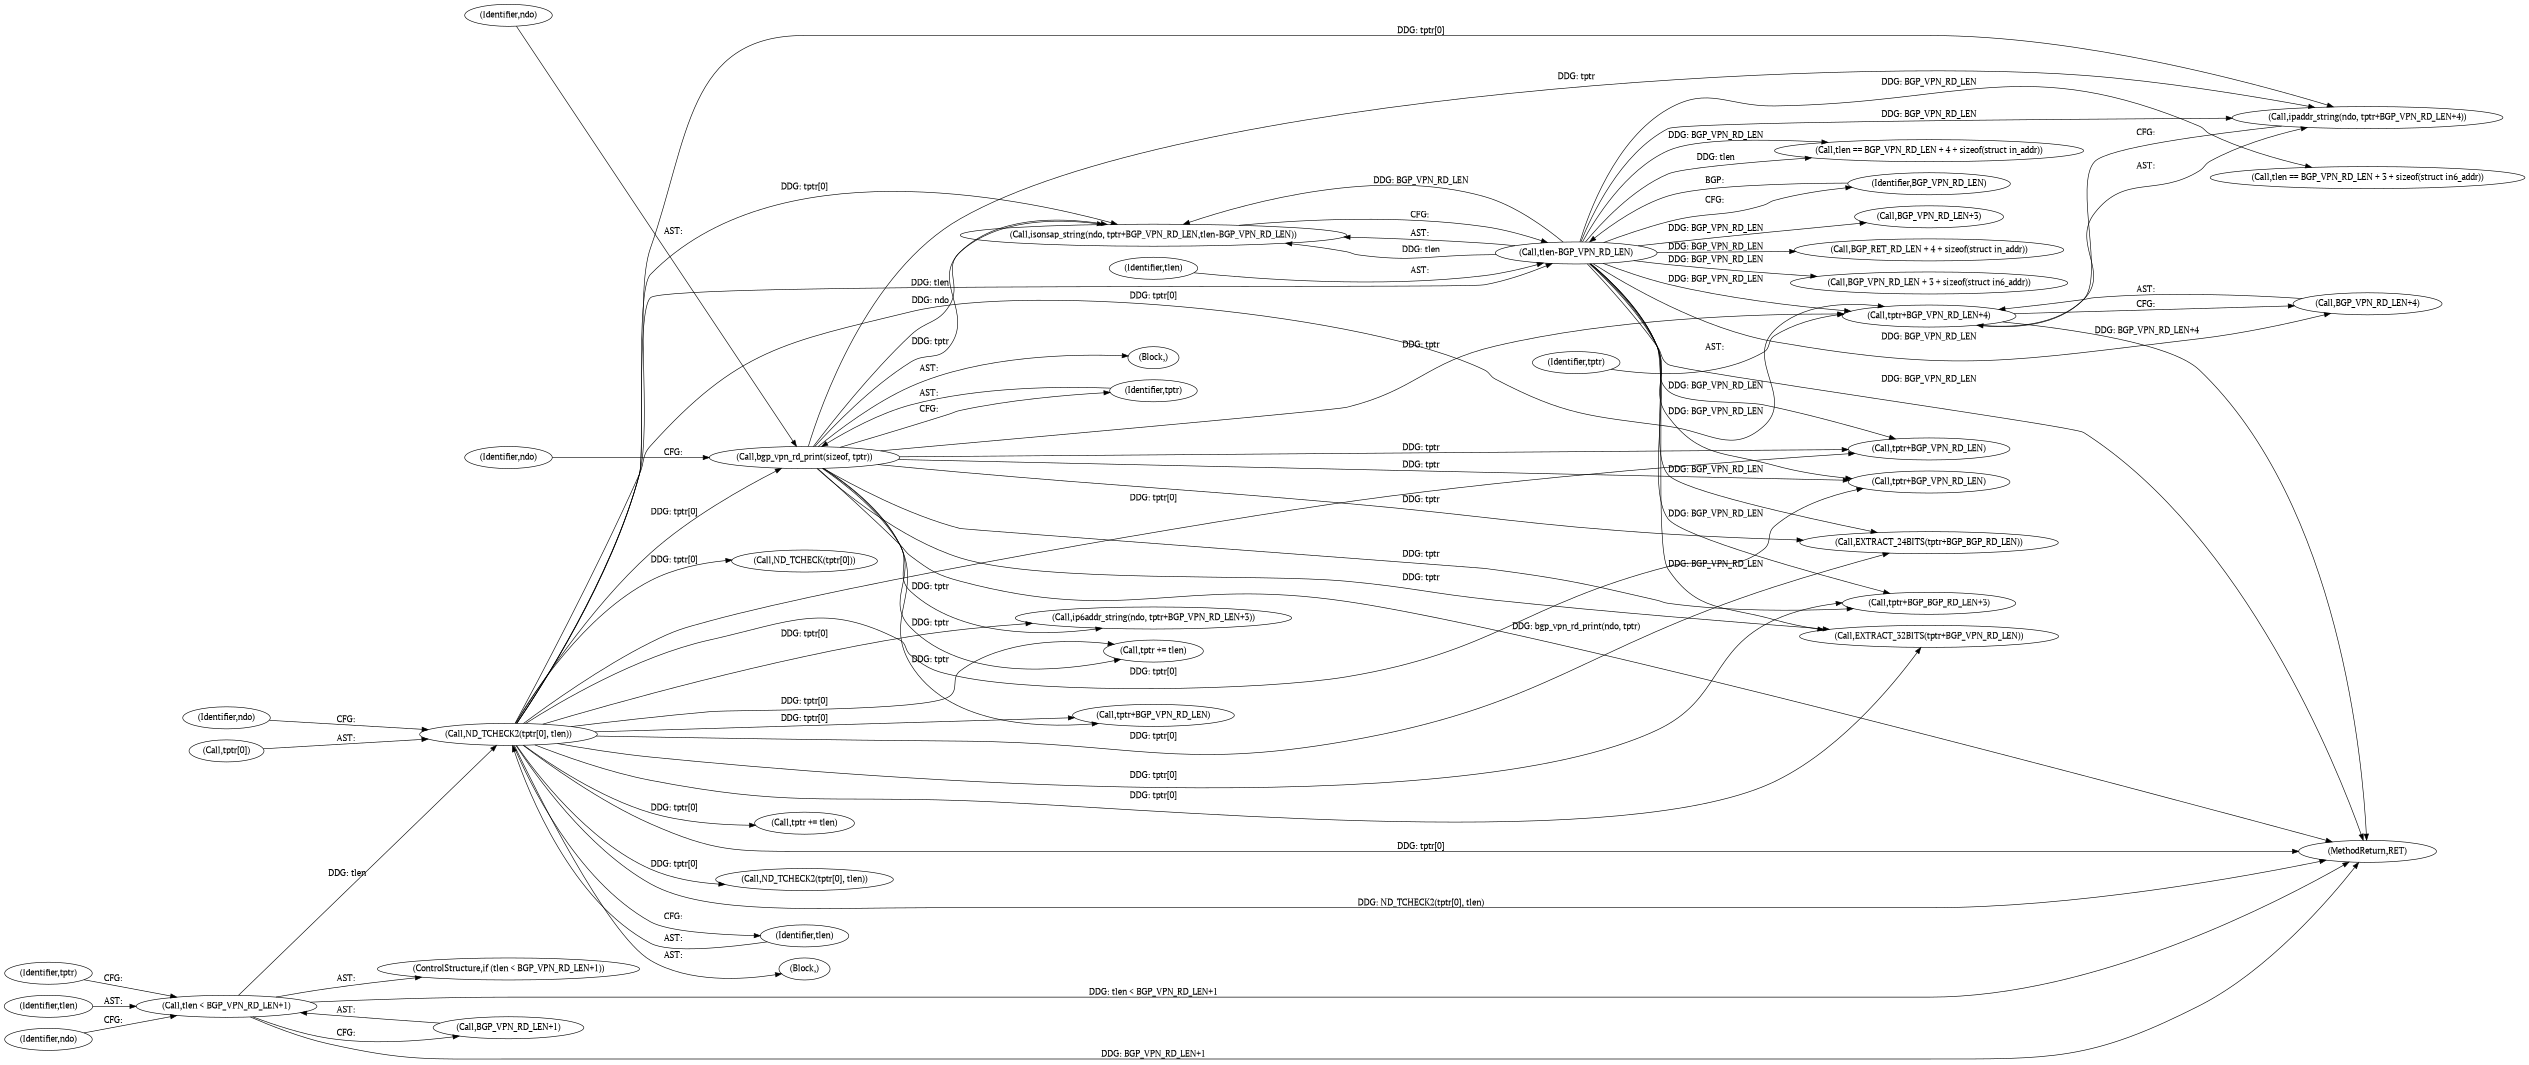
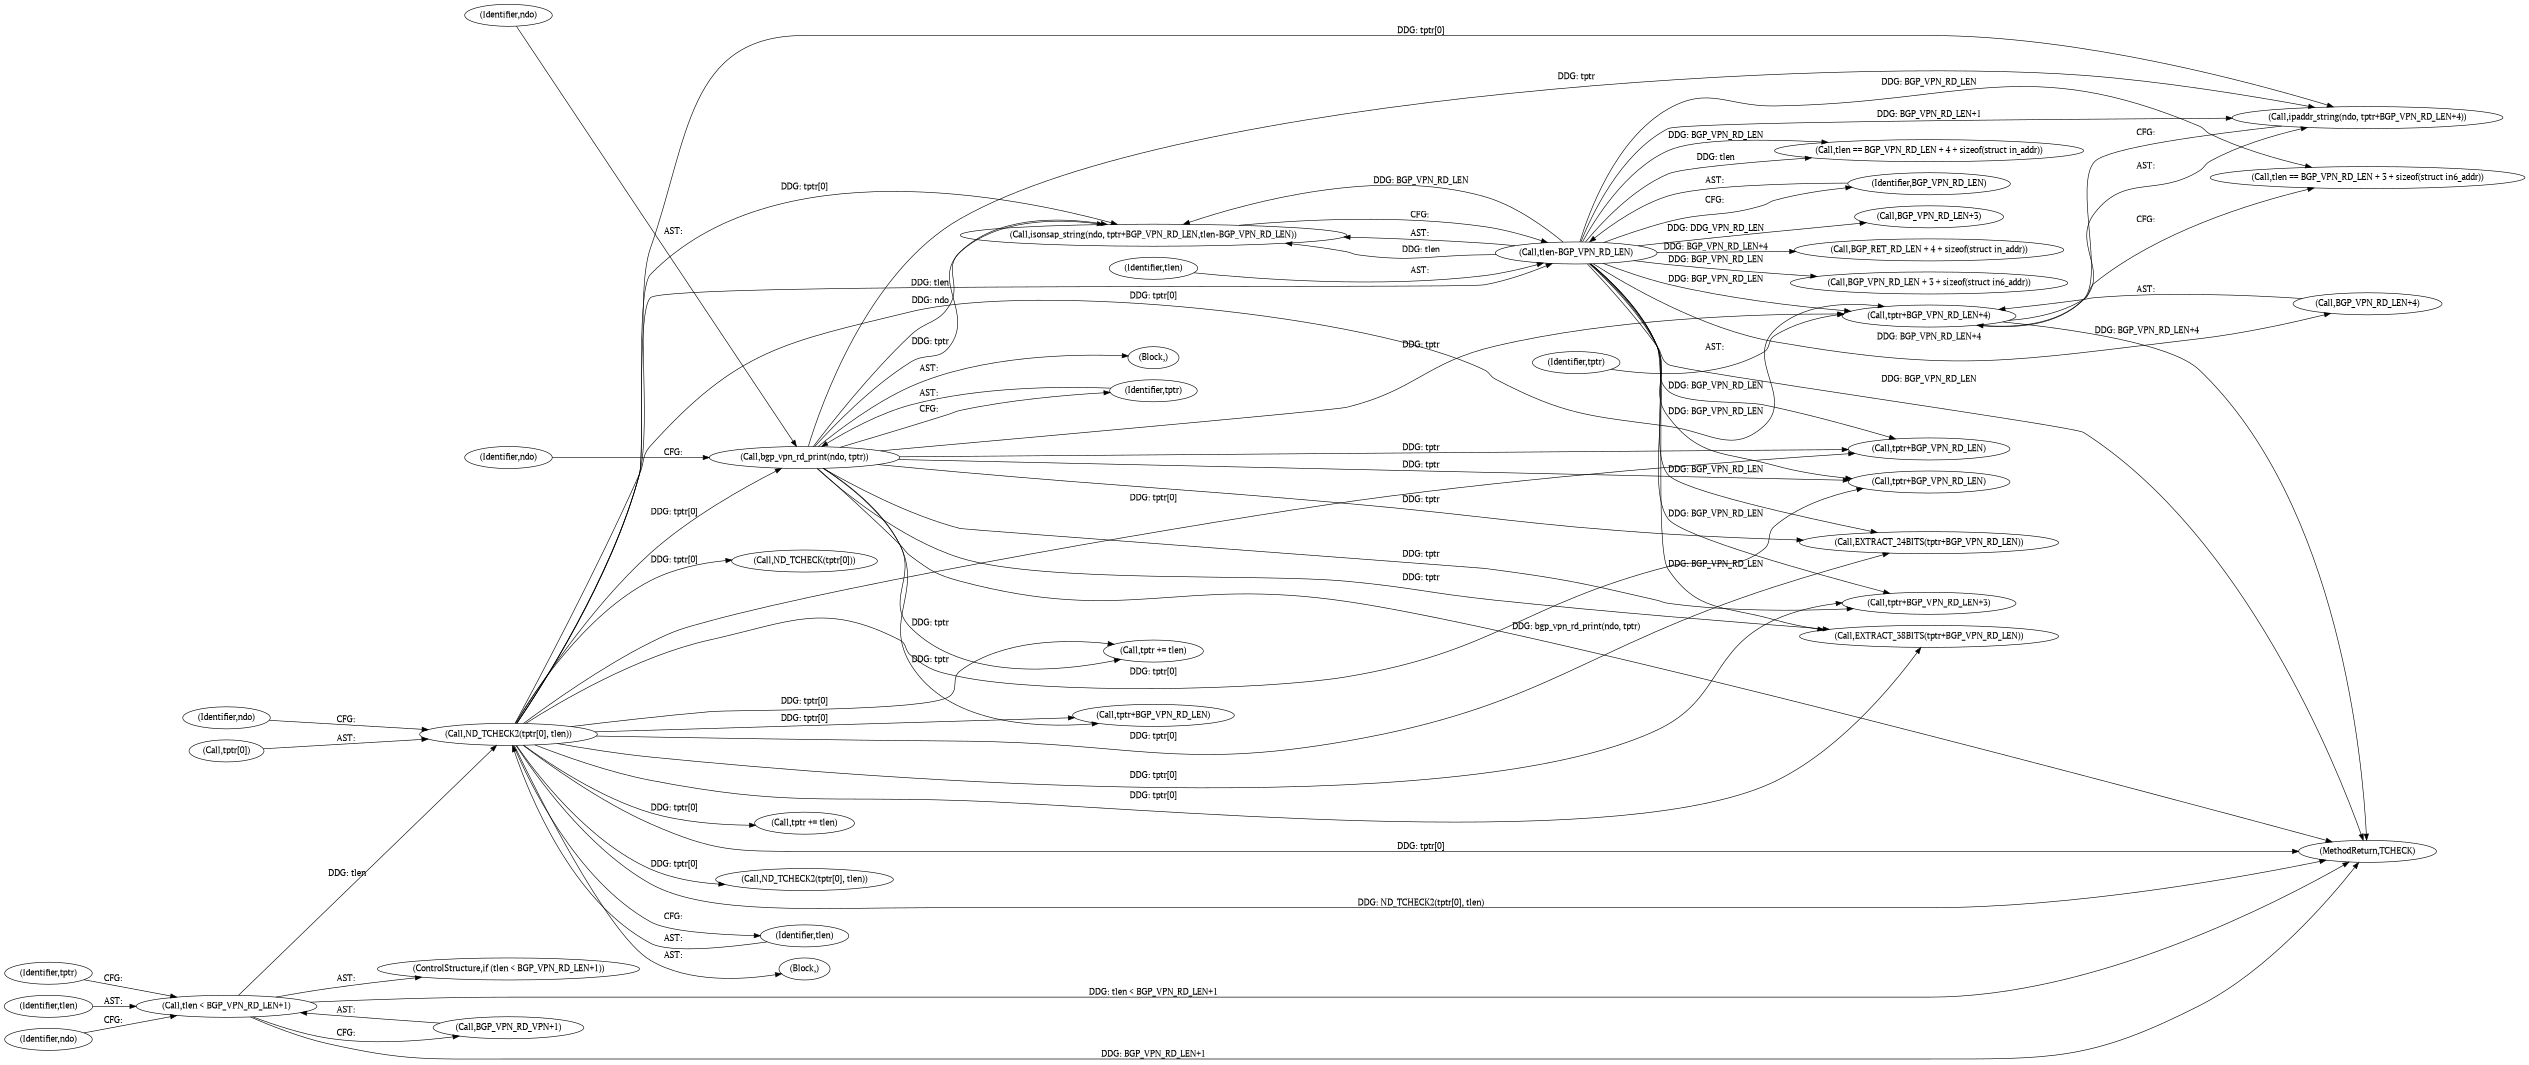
  digraph {
    fontname="PT Serif"
    rankdir=LR
    node [fontname="PT Serif"]
    edge [fontname="PT Serif"]
    n1 [label="(Call,tptr+BGP_VPN_RD_LEN+4)"]
-   n2 [label="(MethodReturn,RET)"]
+   n2 [label="(MethodReturn,TCHECK)"]
    n3 [label="(Call,BGP_VPN_RD_LEN+4)"]
    n4 [label="(Call,ipaddr_string(ndo, tptr+BGP_VPN_RD_LEN+4))"]
    n5 [label="(Call,ND_TCHECK2(tptr[0], tlen))"]
-   n6 [label="(Call,bgp_vpn_rd_print(sizeof, tptr))"]
+   n6 [label="(Call,bgp_vpn_rd_print(ndo, tptr))"]
    n7 [label="(Call,tlen-BGP_VPN_RD_LEN)"]
    n8 [label="(Call,tptr+BGP_VPN_RD_LEN)"]
    n9 [label="(Call,tptr+BGP_VPN_RD_LEN)"]
    n10 [label="(Call,tptr += tlen)"]
    n11 [label="(Call,isonsap_string(ndo, tptr+BGP_VPN_RD_LEN,tlen-BGP_VPN_RD_LEN))"]
    n12 [label="(Call,tptr+BGP_VPN_RD_LEN)"]
    n13 [label="(Call,ND_TCHECK2(tptr[0], tlen))"]
-   n14 [label="(Call,EXTRACT_24BITS(tptr+BGP_BGP_RD_LEN))"]
+   n14 [label="(Call,EXTRACT_24BITS(tptr+BGP_VPN_RD_LEN))"]
    n15 [label="(Identifier,tlen)"]
-   n16 [label="(Call,tptr+BGP_BGP_RD_LEN+3)"]
+   n16 [label="(Call,tptr+BGP_VPN_RD_LEN+3)"]
    n17 [label="(Block,)"]
-   n18 [label="(Call,ip6addr_string(ndo, tptr+BGP_VPN_RD_LEN+3))"]
    n19 [label="(Call,ND_TCHECK(tptr[0]))"]
-   n20 [label="(Call,EXTRACT_32BITS(tptr+BGP_VPN_RD_LEN))"]
+   n20 [label="(Call,EXTRACT_38BITS(tptr+BGP_VPN_RD_LEN))"]
    n21 [label="(Call,tptr += tlen)"]
    n22 [label="(Block,)"]
    n23 [label="(Identifier,tptr)"]
    n24 [label="(Call,tlen == BGP_VPN_RD_LEN + 4 + sizeof(struct in_addr))"]
    n25 [label="(Identifier,BGP_VPN_RD_LEN)"]
    n26 [label="(Call,tlen == BGP_VPN_RD_LEN + 3 + sizeof(struct in6_addr))"]
    n27 [label="(Call,BGP_VPN_RD_LEN+3)"]
    n28 [label="(Call,BGP_RET_RD_LEN + 4 + sizeof(struct in_addr))"]
    n29 [label="(Call,BGP_VPN_RD_LEN + 3 + sizeof(struct in6_addr))"]
    n30 [label="(Call,tlen < BGP_VPN_RD_LEN+1)"]
-   n31 [label="(Call,BGP_VPN_RD_LEN+1)"]
+   n31 [label="(Call,BGP_VPN_RD_VPN+1)"]
    n32 [label="(ControlStructure,if (tlen < BGP_VPN_RD_LEN+1))"]
    n33 [label="(Identifier,ndo)"]
    n34 [label="(Identifier,tptr)"]
    n35 [label="(Identifier,ndo)"]
    n36 [label="(Identifier,tlen)"]
    n37 [label="(Identifier,ndo)"]
    n38 [label="(Identifier,tptr)"]
    n39 [label="(Identifier,tlen)"]
    n40 [label="(Call,tptr[0])"]
    n41 [label="(Identifier,ndo)"]
    n1 -> n2 [label="DDG: BGP_VPN_RD_LEN+4"]
-   n1 -> n3 [label="CFG: "]
+   n1 -> n26 [label="CFG: "]
    n1 -> n4 [label="AST: "]
    n3 -> n1 [label="AST: "]
    n4 -> n1 [label="CFG: "]
    n5 -> n1 [label="DDG: tptr[0]"]
    n5 -> n2 [label="DDG: ND_TCHECK2(tptr[0], tlen)"]
    n5 -> n2 [label="DDG: tptr[0]"]
    n5 -> n4 [label="DDG: tptr[0]"]
    n5 -> n6 [label="DDG: tptr[0]"]
    n5 -> n7 [label="DDG: tlen"]
    n5 -> n8 [label="DDG: tptr[0]"]
    n5 -> n9 [label="DDG: tptr[0]"]
    n5 -> n10 [label="DDG: tptr[0]"]
    n5 -> n11 [label="DDG: tptr[0]"]
    n5 -> n12 [label="DDG: tptr[0]"]
    n5 -> n13 [label="DDG: tptr[0]"]
    n5 -> n14 [label="DDG: tptr[0]"]
    n5 -> n15 [label="CFG: "]
    n5 -> n16 [label="DDG: tptr[0]"]
    n5 -> n17 [label="AST: "]
-   n5 -> n18 [label="DDG: tptr[0]"]
    n5 -> n19 [label="DDG: tptr[0]"]
    n5 -> n20 [label="DDG: tptr[0]"]
    n5 -> n21 [label="DDG: tptr[0]"]
    n6 -> n1 [label="DDG: tptr"]
    n6 -> n2 [label="DDG: bgp_vpn_rd_print(ndo, tptr)"]
    n6 -> n4 [label="DDG: tptr"]
    n6 -> n8 [label="DDG: tptr"]
    n6 -> n9 [label="DDG: tptr"]
    n6 -> n11 [label="DDG: ndo"]
    n6 -> n11 [label="DDG: tptr"]
    n6 -> n12 [label="DDG: tptr"]
    n6 -> n14 [label="DDG: tptr"]
    n6 -> n16 [label="DDG: tptr"]
-   n6 -> n18 [label="DDG: tptr"]
    n6 -> n20 [label="DDG: tptr"]
    n6 -> n21 [label="DDG: tptr"]
    n6 -> n22 [label="AST: "]
    n6 -> n23 [label="CFG: "]
    n7 -> n1 [label="DDG: BGP_VPN_RD_LEN"]
    n7 -> n2 [label="DDG: BGP_VPN_RD_LEN"]
-   n7 -> n3 [label="DDG: BGP_VPN_RD_LEN"]
-   n7 -> n4 [label="DDG: BGP_VPN_RD_LEN"]
+   n7 -> n3 [label="DDG: BGP_VPN_RD_LEN+4"]
+   n7 -> n4 [label="DDG: BGP_VPN_RD_LEN+1"]
    n7 -> n8 [label="DDG: BGP_VPN_RD_LEN"]
    n7 -> n9 [label="DDG: BGP_VPN_RD_LEN"]
    n7 -> n11 [label="AST: "]
    n7 -> n11 [label="DDG: tlen"]
    n7 -> n11 [label="DDG: BGP_VPN_RD_LEN"]
    n7 -> n14 [label="DDG: BGP_VPN_RD_LEN"]
    n7 -> n16 [label="DDG: BGP_VPN_RD_LEN"]
    n7 -> n20 [label="DDG: BGP_VPN_RD_LEN"]
    n7 -> n24 [label="DDG: tlen"]
    n7 -> n24 [label="DDG: BGP_VPN_RD_LEN"]
    n7 -> n25 [label="CFG: "]
    n7 -> n26 [label="DDG: BGP_VPN_RD_LEN"]
-   n7 -> n27 [label="DDG: BGP_VPN_RD_LEN"]
-   n7 -> n28 [label="DDG: BGP_VPN_RD_LEN"]
+   n7 -> n27 [label="DDG: DDG_VPN_RD_LEN"]
+   n7 -> n28 [label="DDG: BGP_VPN_RD_LEN+4"]
    n7 -> n29 [label="DDG: BGP_VPN_RD_LEN"]
    n11 -> n7 [label="CFG: "]
    n15 -> n5 [label="AST: "]
    n23 -> n6 [label="AST: "]
-   n25 -> n7 [label="BGP: "]
+   n25 -> n7 [label="AST: "]
    n30 -> n2 [label="DDG: BGP_VPN_RD_LEN+1"]
    n30 -> n2 [label="DDG: tlen < BGP_VPN_RD_LEN+1"]
    n30 -> n5 [label="DDG: tlen"]
    n30 -> n31 [label="CFG: "]
    n30 -> n32 [label="AST: "]
    n31 -> n30 [label="AST: "]
    n33 -> n6 [label="CFG: "]
    n34 -> n30 [label="CFG: "]
    n35 -> n6 [label="AST: "]
    n36 -> n7 [label="AST: "]
    n37 -> n5 [label="CFG: "]
    n38 -> n1 [label="AST: "]
    n39 -> n30 [label="AST: "]
    n40 -> n5 [label="AST: "]
    n41 -> n30 [label="CFG: "]
  }
